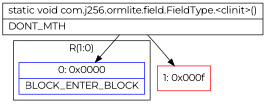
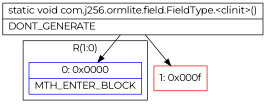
  digraph {
    fontname=Montserrat
    node [fontname=Montserrat shape=record]
    edge [fontname=Montserrat]
-   n1 [color=blue label="{0\:\ 0x0000|BLOCK_ENTER_BLOCK\l}"]
+   n1 [color=blue label="{0\:\ 0x0000|MTH_ENTER_BLOCK\l}"]
    n2 [color=red label="{1\:\ 0x000f}"]
-   n3 [label="{static void com.j256.ormlite.field.FieldType.\<clinit\>()  | DONT_MTH\l}"]
+   n3 [label="{static void com.j256.ormlite.field.FieldType.\<clinit\>()  | DONT_GENERATE\l}"]
    subgraph cluster_1 {
      label="R(1:0)"
      n1
    }
    n3 -> n1
    n3 -> n2
  }
